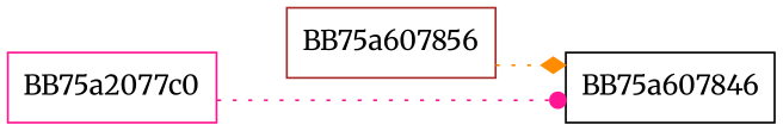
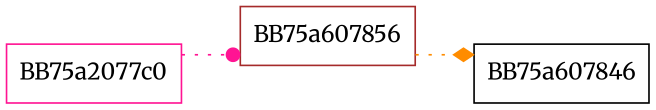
  digraph {
    fontname=Merriweather
    rankdir=LR
    splines=ortho
    node [fontname=Merriweather shape=box]
    edge [fontname=Merriweather style=dotted]
    n1 [color=deeppink label=BB75a2077c0]
    BB75a607856 [color=brown]
    BB75a607846 [color=black]
-   n1 -> BB75a607846 [arrowhead=dot color=deeppink]
+   n1 -> BB75a607856 [arrowhead=dot color=deeppink]
    BB75a607856 -> BB75a607846 [arrowhead=diamond color=darkorange]
  }
